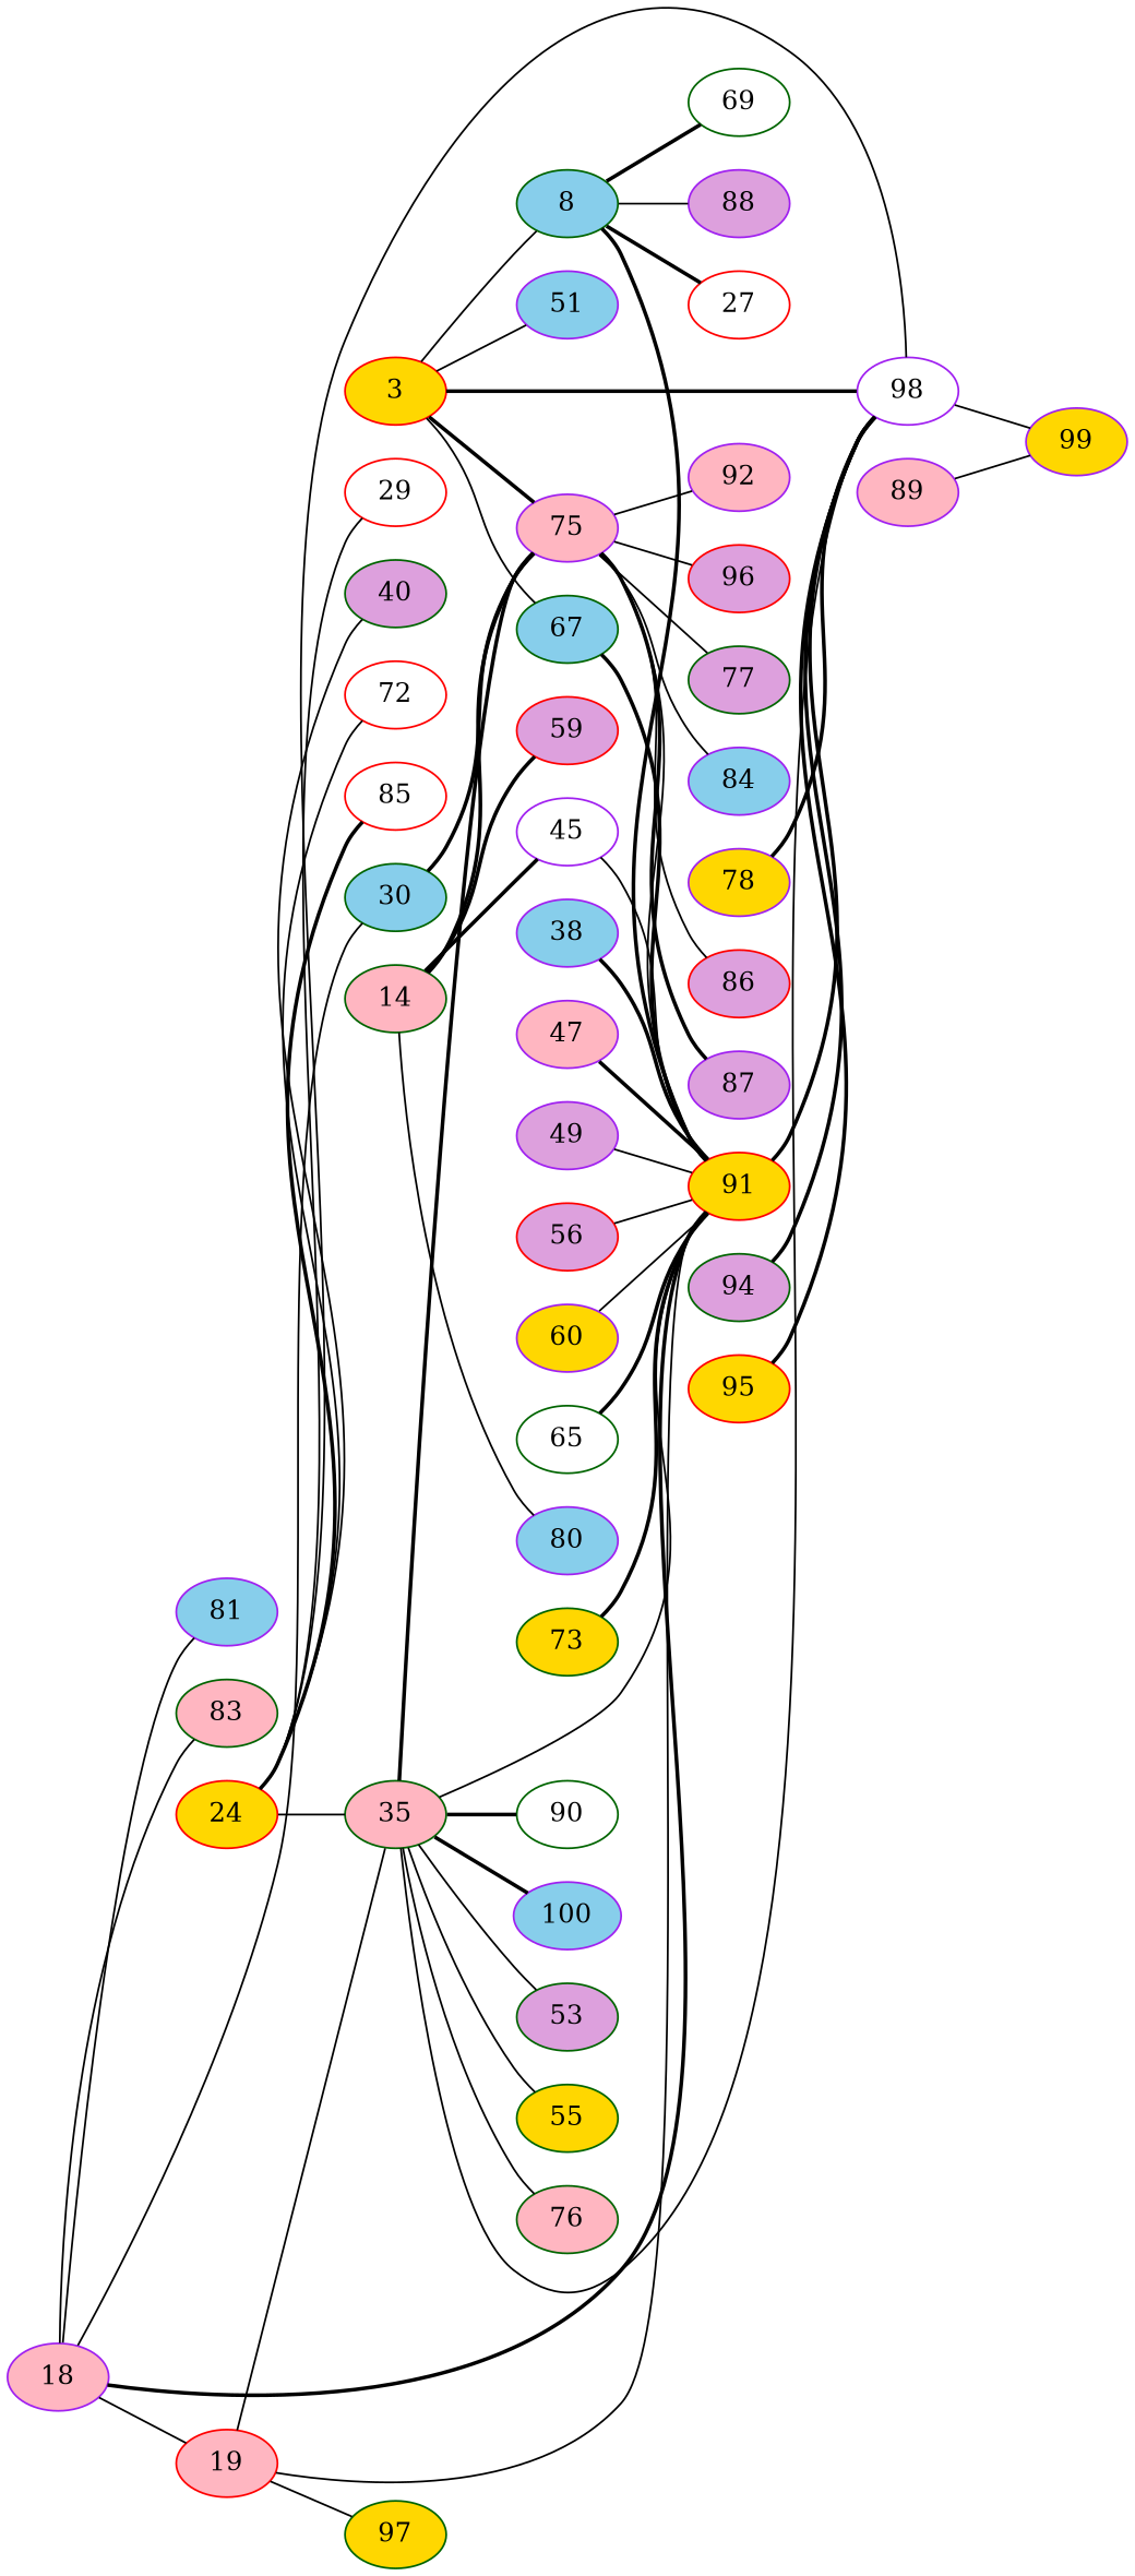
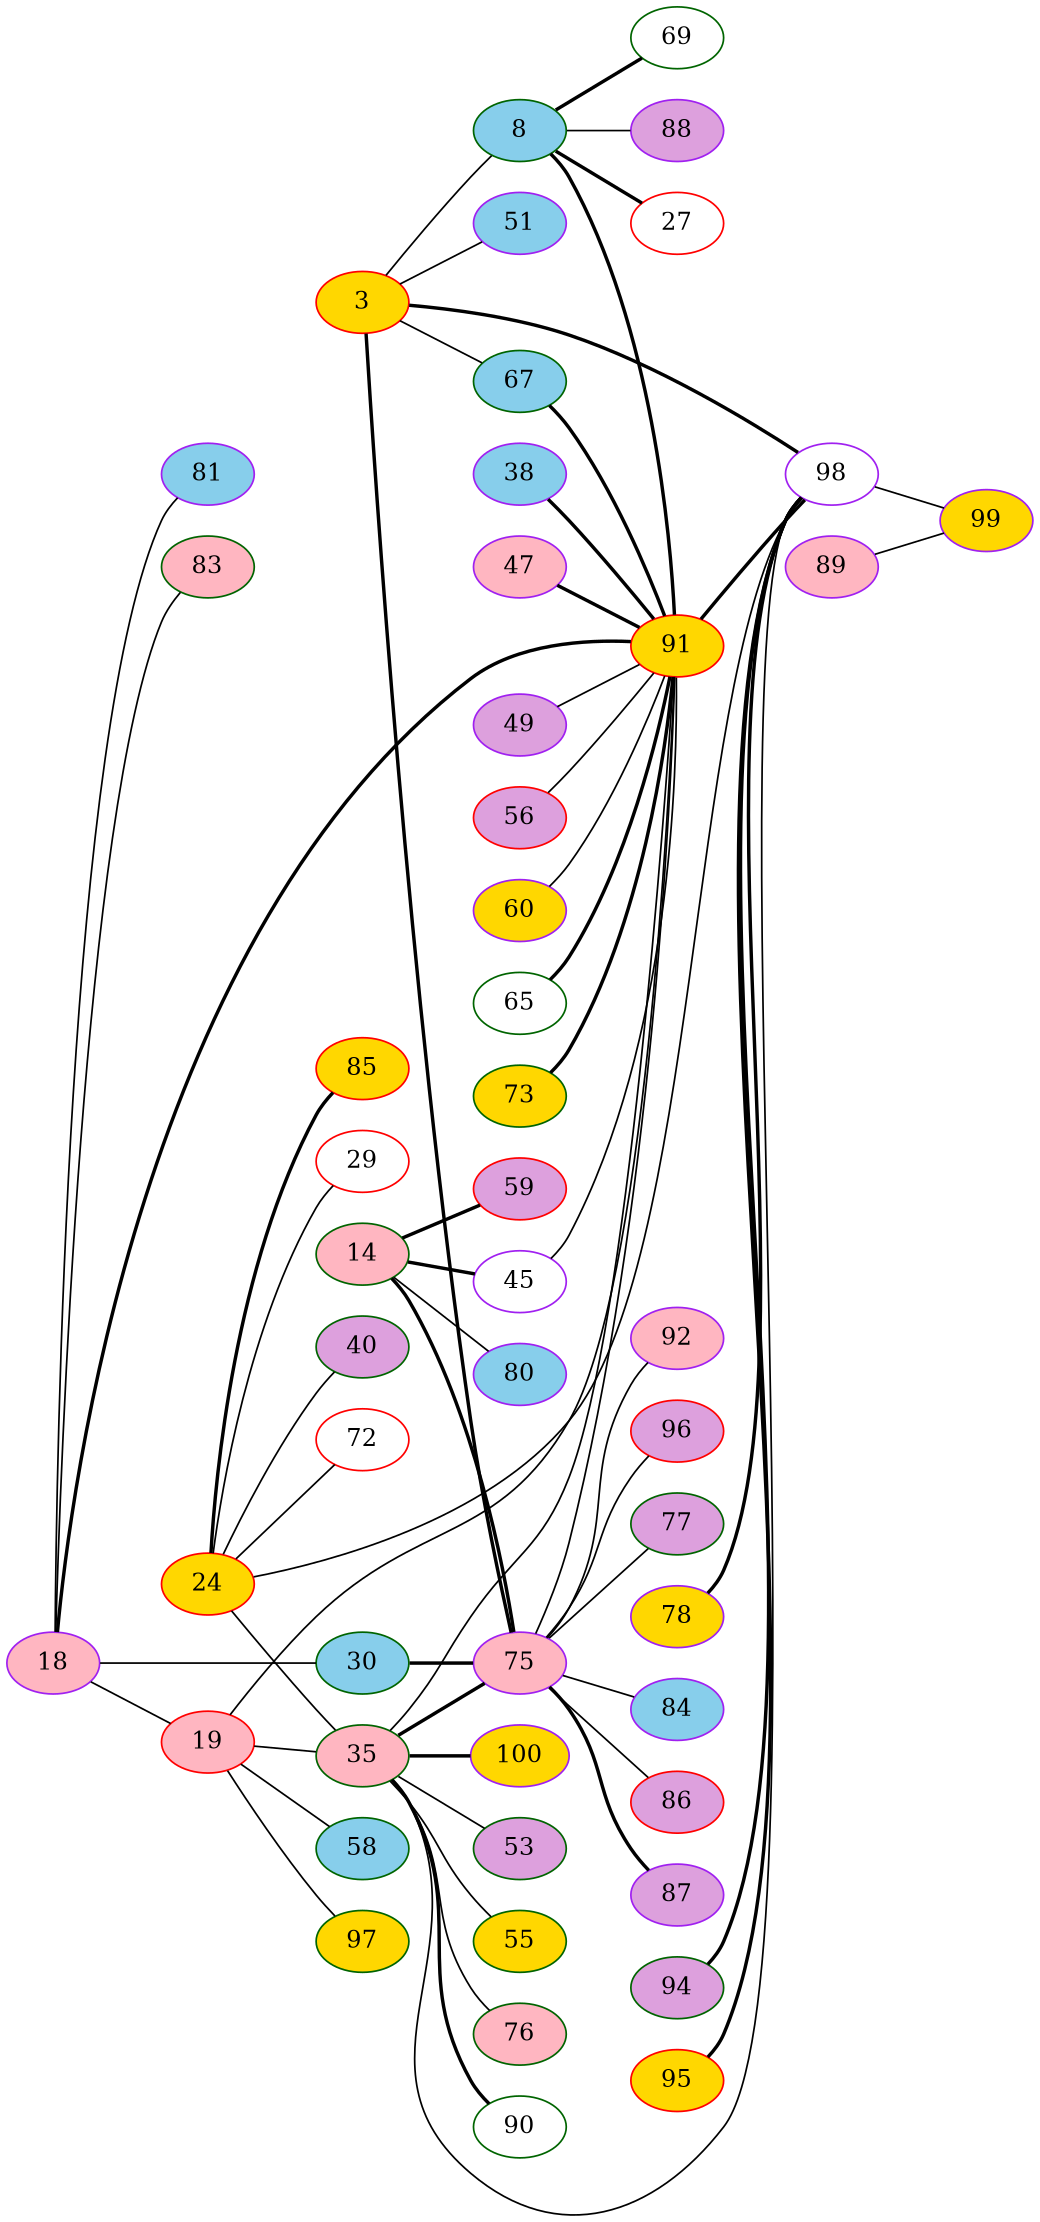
  graph {
    rankdir=LR
    node [color=purple fillcolor=gold style=filled]
    edge [style=solid]
    3 [color=red super="+1"]
    8 [color=darkgreen fillcolor=skyblue super="+7"]
    51 [fillcolor=skyblue]
    n4 [color=darkgreen fillcolor=skyblue label=67 super="+63"]
    75 [fillcolor=lightpink super="+33+15+37+46+61+62+71"]
    98 [fillcolor=white super="+5+41+70+78"]
    27 [color=red fillcolor=white]
    69 [color=darkgreen fillcolor=white]
    88 [fillcolor=plum]
    91 [color=red super="+54+20+10"]
    77 [color=darkgreen fillcolor=plum]
    84 [fillcolor=skyblue]
    86 [color=red fillcolor=plum]
    87 [fillcolor=plum super="+67"]
    92 [fillcolor=lightpink]
    96 [color=red fillcolor=plum]
    99 [super="+74"]
    14 [color=darkgreen fillcolor=lightpink super="+12"]
    45 [fillcolor=white]
    59 [color=red fillcolor=plum]
    80 [fillcolor=skyblue]
    18 [fillcolor=lightpink super="+16"]
    19 [color=red fillcolor=lightpink super="+17"]
    30 [color=darkgreen fillcolor=skyblue]
    81 [fillcolor=skyblue]
    83 [color=darkgreen fillcolor=lightpink super="+34"]
    35 [color=darkgreen fillcolor=lightpink super="+25+26+28"]
+   58 [color=darkgreen fillcolor=skyblue]
    97 [color=darkgreen super="+93"]
    53 [color=darkgreen fillcolor=plum]
    55 [color=darkgreen]
    76 [color=darkgreen fillcolor=lightpink]
    90 [color=darkgreen fillcolor=white]
-   100 [fillcolor=skyblue]
+   100
    24 [color=red super="+22"]
    29 [color=red fillcolor=white]
    40 [color=darkgreen fillcolor=plum]
    72 [color=red fillcolor=white]
-   85 [color=red fillcolor=white super="+82"]
+   85 [color=red super="+82"]
    38 [fillcolor=skyblue]
    47 [fillcolor=lightpink]
    49 [fillcolor=plum]
    56 [color=red fillcolor=plum]
    60 [super="+36"]
    65 [color=darkgreen fillcolor=white]
    73 [color=darkgreen]
    n47 [label=78]
    89 [fillcolor=lightpink]
    94 [color=darkgreen fillcolor=plum]
    95 [color=red super="+48"]
    3 -- 8
    3 -- 51
    3 -- n4
    3 -- 75 [style=bold]
    3 -- 98 [style=bold weight=6]
    8 -- 27 [style=bold]
    8 -- 69 [style=bold]
    8 -- 88
    8 -- 91 [style=bold weight=7]
    n4 -- 91 [style=bold]
    75 -- 91
    75 -- 77
    75 -- 84
    75 -- 86
    75 -- 87 [style=bold]
    75 -- 92
    75 -- 96
    98 -- 99
    91 -- 98 [style=bold]
    14 -- 75 [style=bold weight=6]
    14 -- 45 [style=bold]
    14 -- 59 [style=bold]
    14 -- 80
    45 -- 91
    18 -- 91 [style=bold weight=2]
    18 -- 19 [weight=4]
    18 -- 30
    18 -- 81
    18 -- 83
    19 -- 91 [weight=2]
    19 -- 35
+   19 -- 58
    19 -- 97
    30 -- 75 [style=bold weight=2]
    35 -- 75 [style=bold]
    35 -- 98
    35 -- 91 [weight=2]
    35 -- 53
    35 -- 55
    35 -- 76
    35 -- 90 [style=bold]
    35 -- 100 [style=bold]
    24 -- 98
    24 -- 35 [weight=6]
    24 -- 29
    24 -- 40
    24 -- 72
    24 -- 85 [style=bold]
    38 -- 91 [style=bold]
    47 -- 91 [style=bold]
    49 -- 91
    56 -- 91
    60 -- 91
    65 -- 91 [style=bold]
    73 -- 91 [style=bold]
    n47 -- 98 [style=bold]
    89 -- 99
    94 -- 98 [style=bold]
    95 -- 98 [style=bold]
  }
